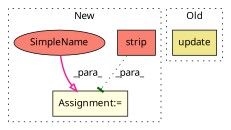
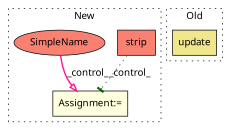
  digraph {
    fontname="Noto Sans"
    node [a=32 fillcolor=salmon fontname="Noto Sans" shape=box style=filled]
    edge [fontname="Noto Sans"]
    n1 [l=7 label=strip s=377]
    n2 [a=7 fillcolor=lightyellow l=14 label="Assignment:=" s=361]
    n3 [a=42 label=SimpleName shape=ellipse]
    n4 [fillcolor=khaki l="7,1" label=update s="620,662"]
    subgraph cluster_1 {
      label=New
      style=dotted
      n1
      n2
      n3
    }
    subgraph cluster_2 {
      label=Old
      style=dotted
      n4
    }
-   n1 -> n2 [arrowhead=tee color=darkgreen label=_para_ style=dotted]
-   n3 -> n2 [arrowhead=onormal color=deeppink label=_para_ style=bold]
+   n1 -> n2 [arrowhead=tee color=darkgreen label=_control_ style=dotted]
+   n3 -> n2 [arrowhead=onormal color=deeppink label=_control_ style=bold]
  }
